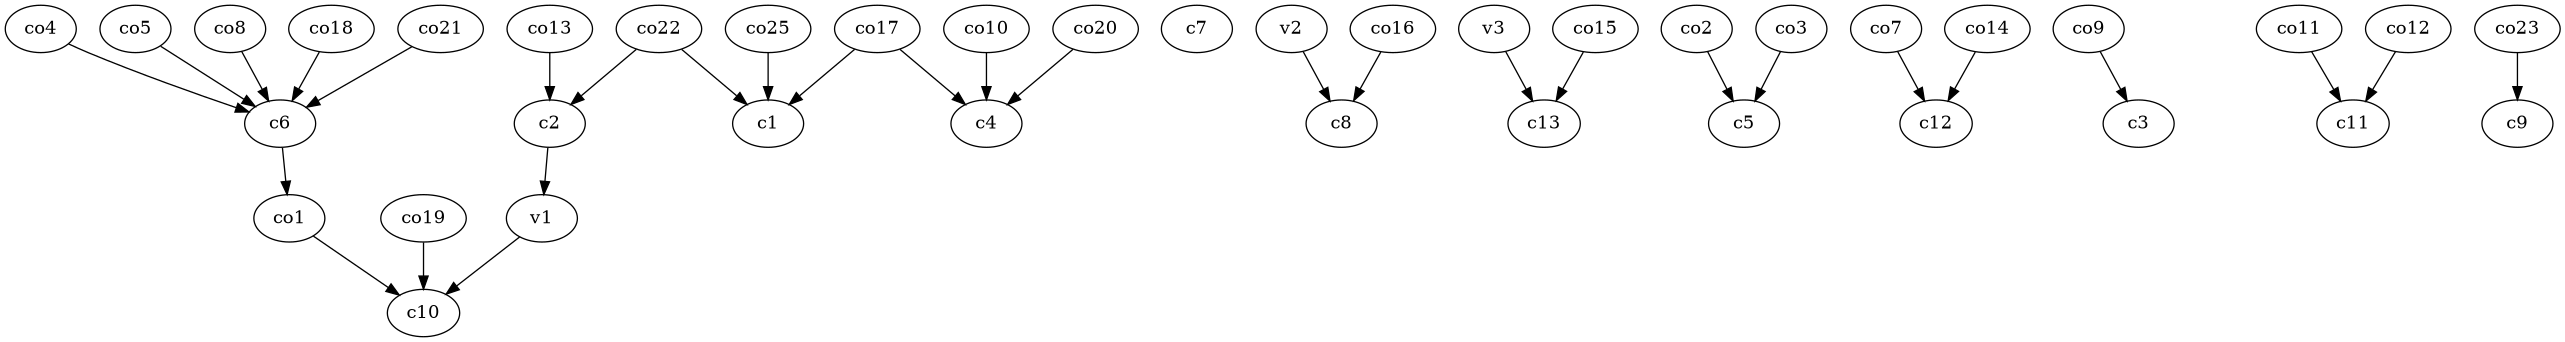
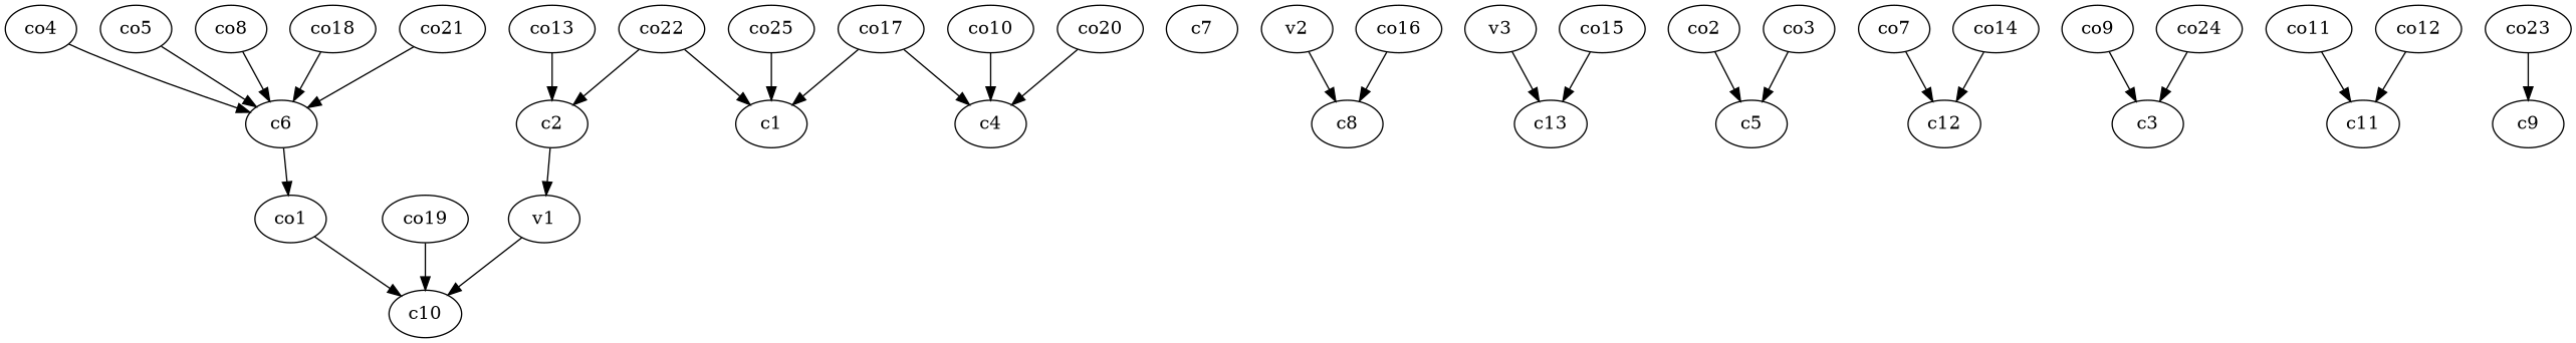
  strict digraph {
    edge [weight=1]
    c2
    v1
    c10
    c6
    co1
    c7
    v2
    c8
    v3
    c13
    co2
    c5
    co3
    co4
    co5
    co7
    c12
    co8
    co9
    c3
    co10
    c4
    co11
    c11
    co12
    co13
    co14
    co15
    co16
    co17
    c1
    co18
    co19
    co20
    co21
    co22
    co23
    c9
+   co24
    co25
    c2 -> v1
    v1 -> c10
    c6 -> co1
    co1 -> c10
    v2 -> c8
    v3 -> c13
    co2 -> c5
    co3 -> c5
    co4 -> c6
    co5 -> c6
    co7 -> c12
    co8 -> c6
    co9 -> c3
    co10 -> c4
    co11 -> c11
    co12 -> c11
    co13 -> c2
    co14 -> c12
    co15 -> c13
    co16 -> c8
    co17 -> c4
    co17 -> c1
    co18 -> c6
    co19 -> c10
    co20 -> c4
    co21 -> c6
    co22 -> c2
    co22 -> c1
    co23 -> c9
+   co24 -> c3
    co25 -> c1
  }
